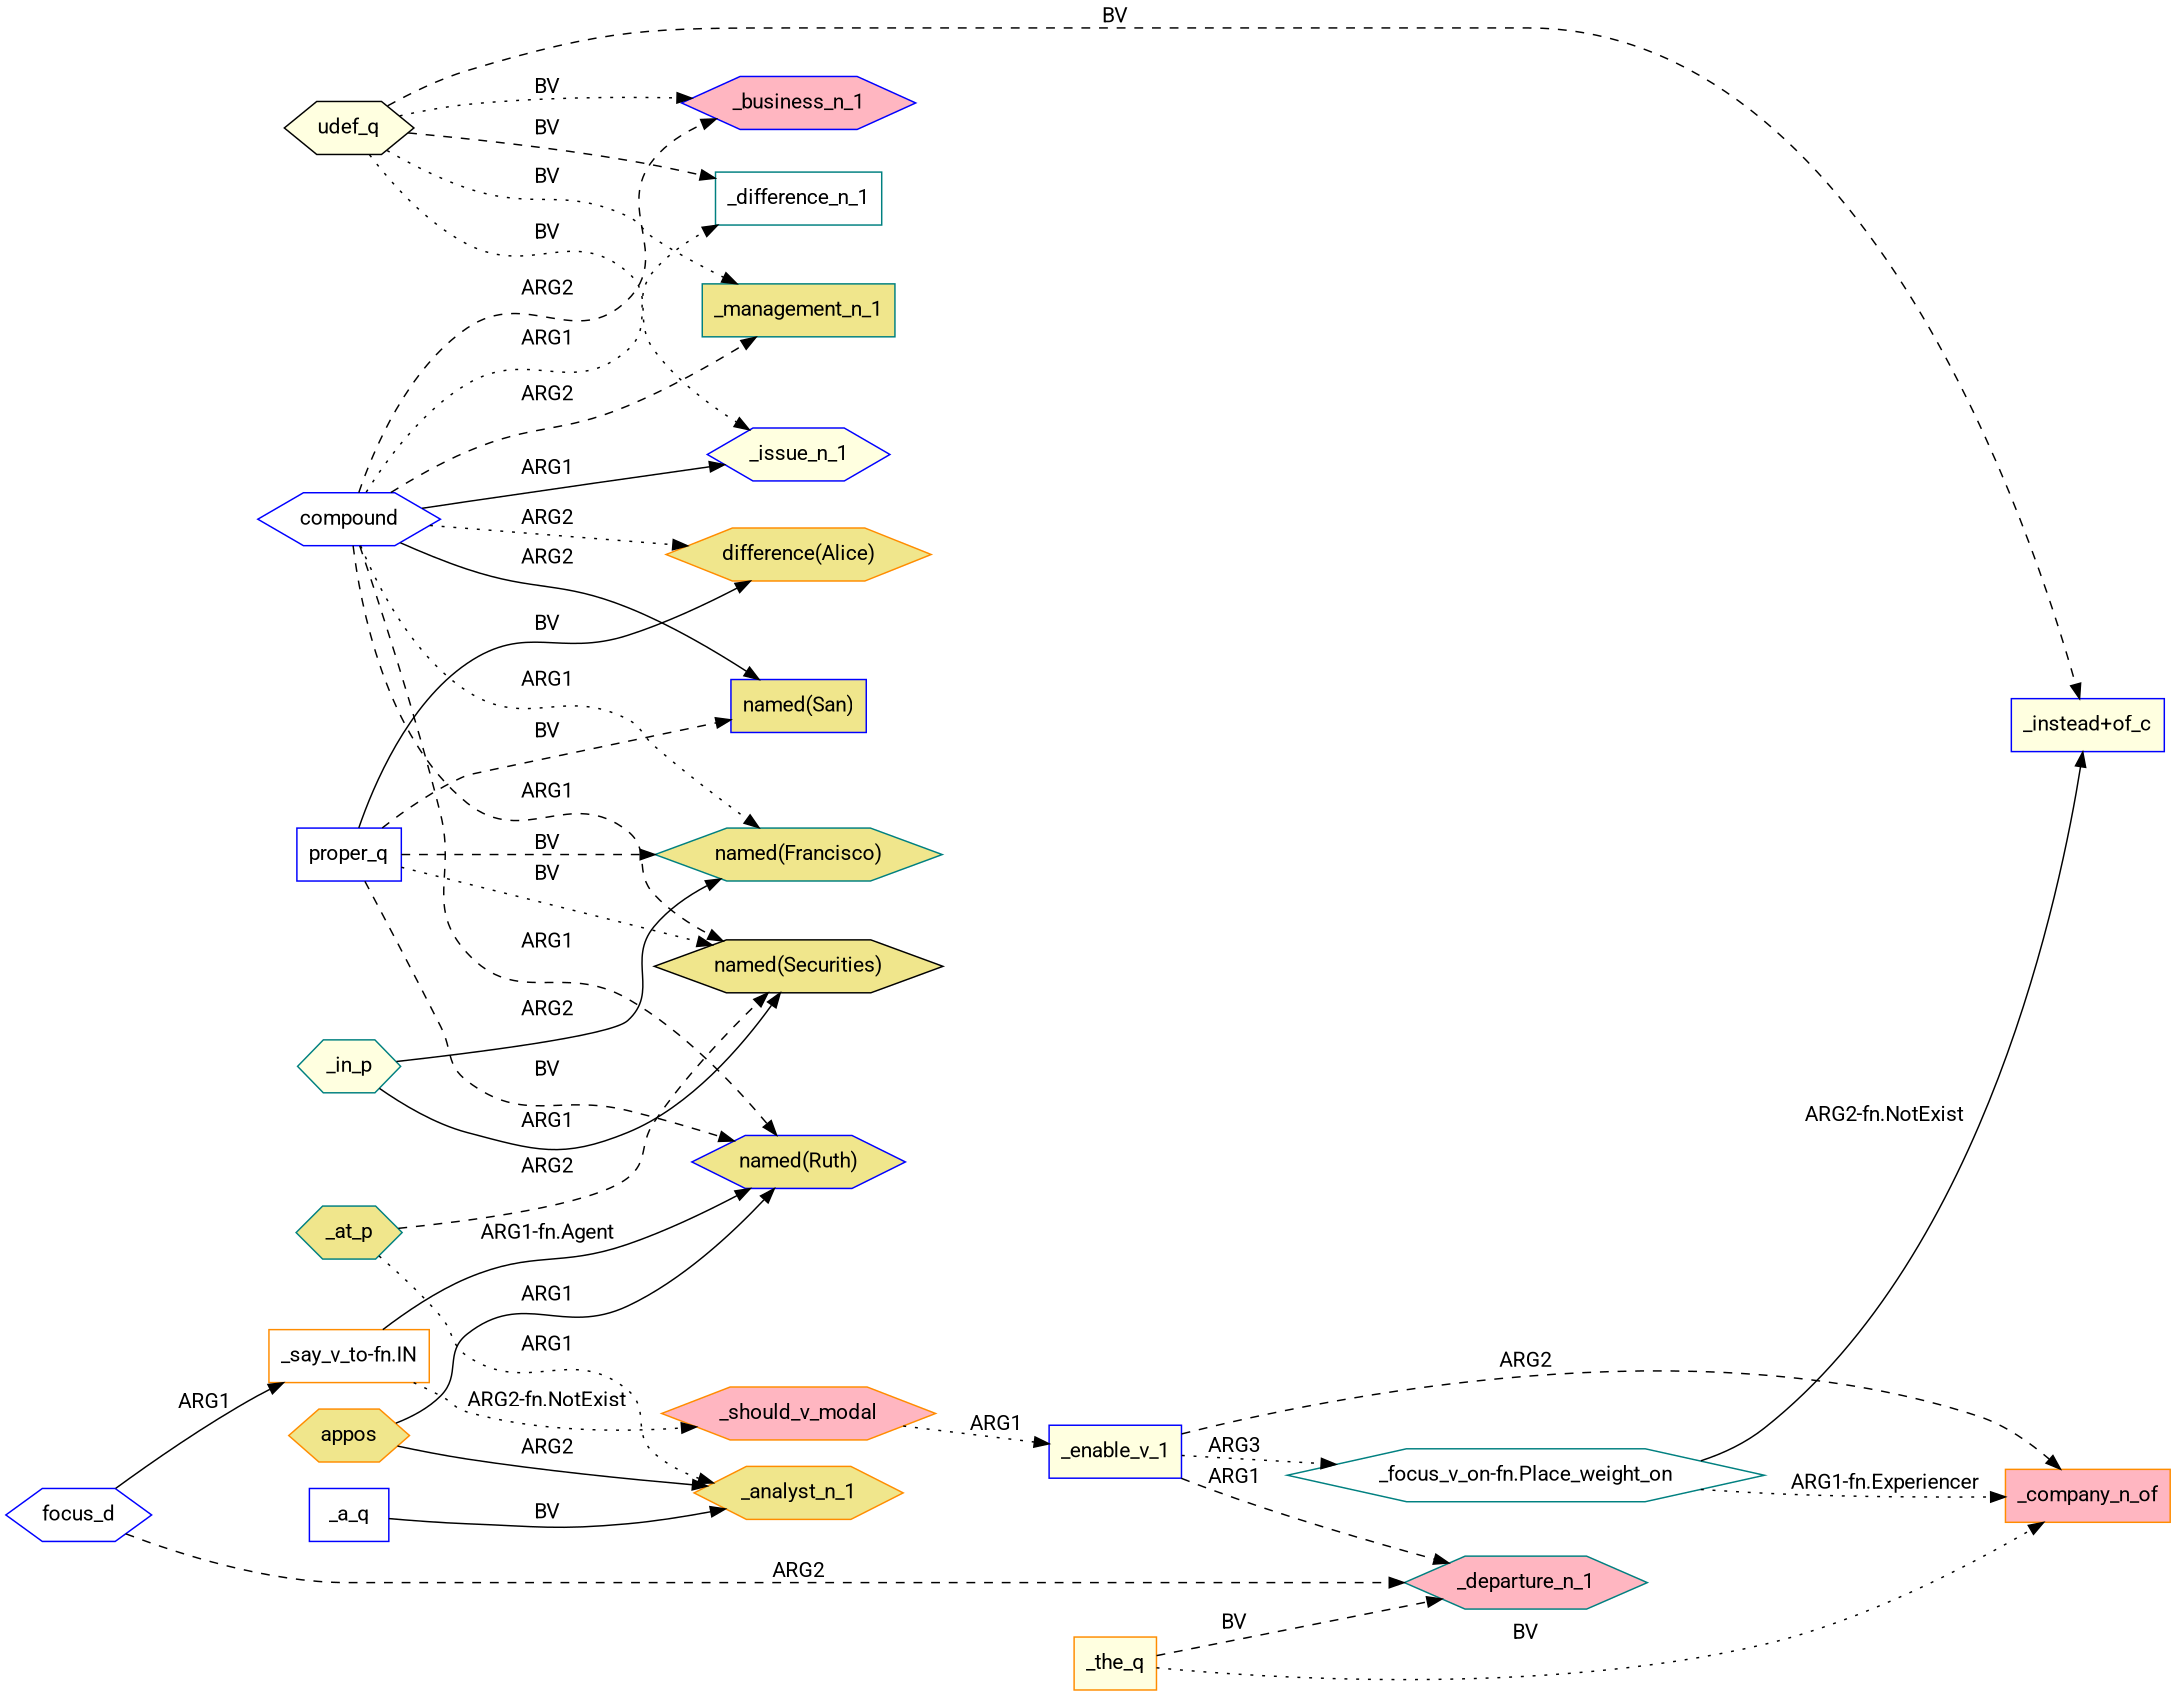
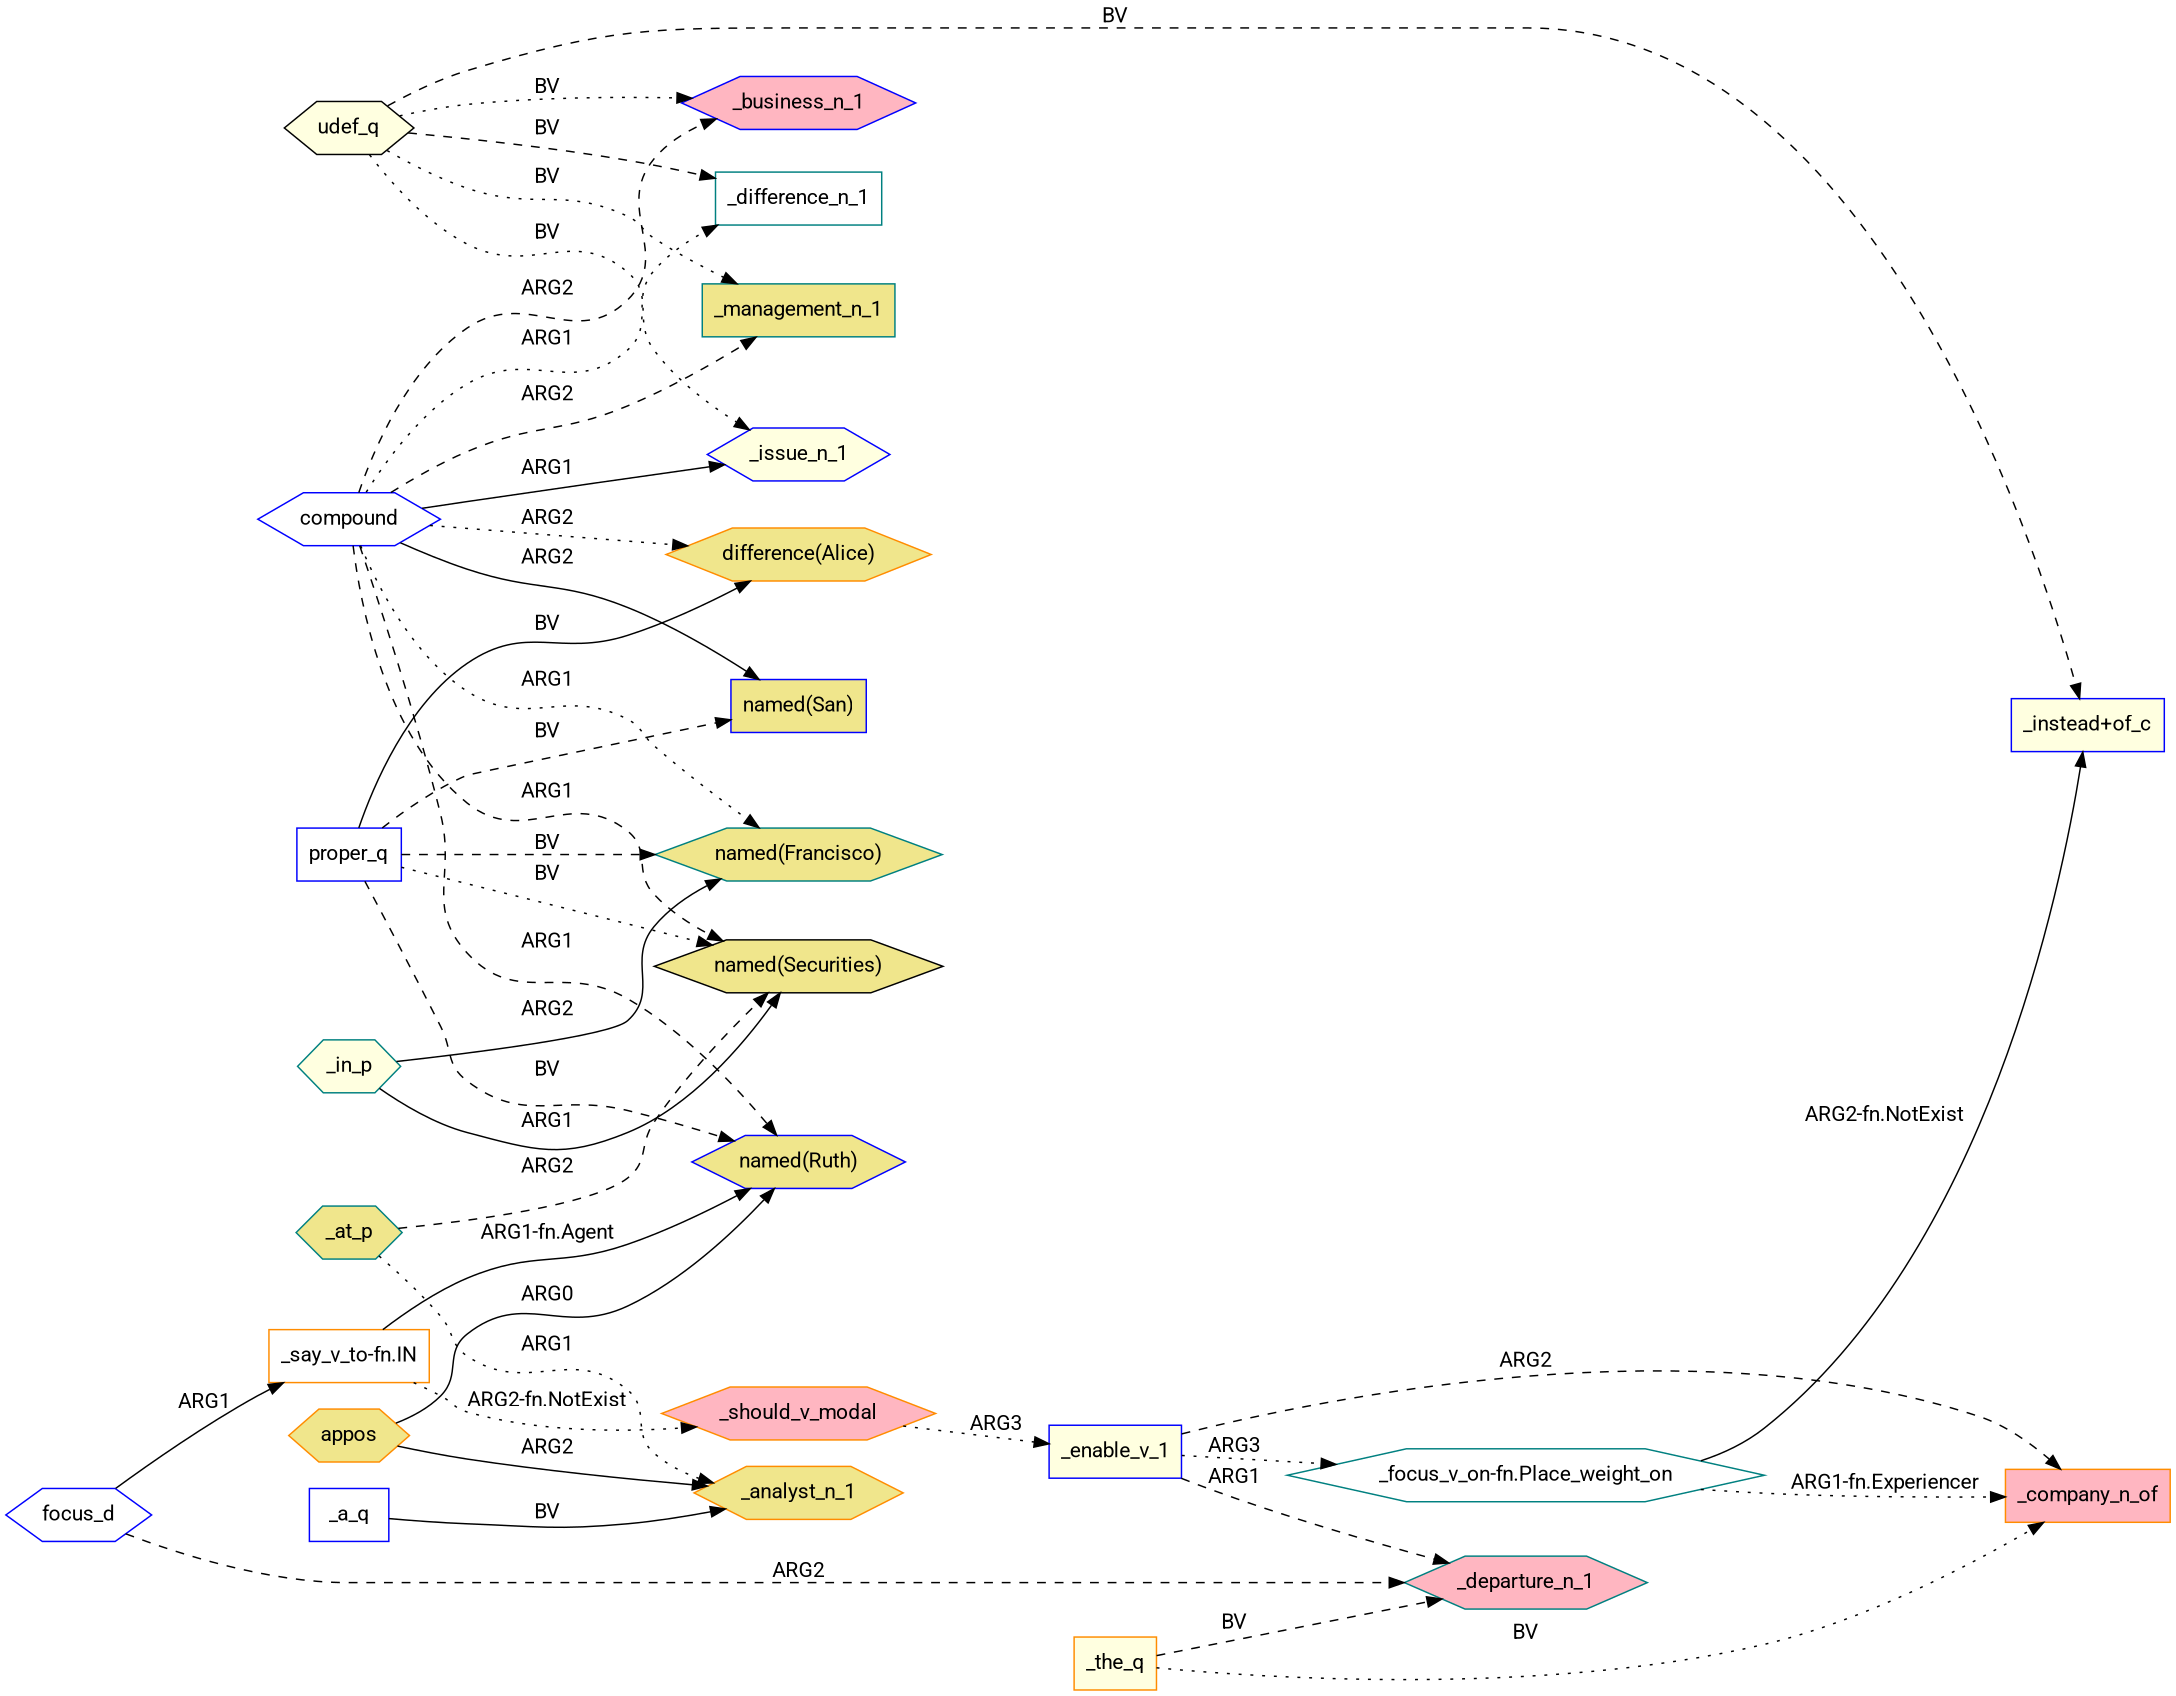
  digraph {
    fontname=Roboto
    rankdir=LR
    node [color=blue fillcolor=khaki fontname=Roboto shape=hexagon style=filled]
    edge [fontname=Roboto style=dashed]
    proper_q [fillcolor=white shape=box]
    "named(Ruth)"
    "named(Securities)" [color=black]
    "named(Francisco)" [color=teal]
    n5 [color=darkorange label="difference(Alice)"]
    "named(San)" [shape=box]
    udef_q [color=black fillcolor=lightyellow]
    "_instead+of_c" [fillcolor=lightyellow shape=box]
    _management_n_1 [color=teal shape=box]
    _issue_n_1 [fillcolor=lightyellow]
    _business_n_1 [fillcolor=lightpink]
    _difference_n_1 [color=teal fillcolor=white shape=box]
    "_say_v_to-fn.IN" [color=darkorange fillcolor=white shape=box]
    _should_v_modal [color=darkorange fillcolor=lightpink]
    _enable_v_1 [fillcolor=lightyellow shape=box]
    "_focus_v_on-fn.Place_weight_on" [color=teal fillcolor=white]
    _company_n_of [color=darkorange fillcolor=lightpink shape=box]
    _departure_n_1 [color=teal fillcolor=lightpink]
    compound [fillcolor=white]
    _at_p [color=teal]
    _analyst_n_1 [color=darkorange]
    _the_q [color=darkorange fillcolor=lightyellow shape=box]
    appos [color=darkorange]
    _in_p [color=teal fillcolor=lightyellow]
    focus_d [fillcolor=white]
    _a_q [fillcolor=white shape=box]
    proper_q -> "named(Ruth)" [label=BV]
    proper_q -> "named(Securities)" [label=BV style=dotted]
    proper_q -> "named(Francisco)" [label=BV]
    proper_q -> n5 [label=BV style=solid]
    proper_q -> "named(San)" [label=BV]
    udef_q -> "_instead+of_c" [label=BV]
    udef_q -> _management_n_1 [label=BV style=dotted]
    udef_q -> _issue_n_1 [label=BV style=dotted]
    udef_q -> _business_n_1 [label=BV style=dotted]
    udef_q -> _difference_n_1 [label=BV]
    "_say_v_to-fn.IN" -> "named(Ruth)" [label="ARG1-fn.Agent" style=solid]
    "_say_v_to-fn.IN" -> _should_v_modal [label="ARG2-fn.NotExist" style=dotted]
-   _should_v_modal -> _enable_v_1 [label=ARG1 style=dotted]
+   _should_v_modal -> _enable_v_1 [label=ARG3 style=dotted]
    _enable_v_1 -> "_focus_v_on-fn.Place_weight_on" [label=ARG3 style=dotted]
    _enable_v_1 -> _company_n_of [label=ARG2]
    _enable_v_1 -> _departure_n_1 [label=ARG1]
    "_focus_v_on-fn.Place_weight_on" -> "_instead+of_c" [label="ARG2-fn.NotExist" style=solid]
    "_focus_v_on-fn.Place_weight_on" -> _company_n_of [label="ARG1-fn.Experiencer" style=dotted]
    compound -> "named(Ruth)" [label=ARG1]
    compound -> "named(Securities)" [label=ARG1]
    compound -> "named(Francisco)" [label=ARG1 style=dotted]
    compound -> n5 [label=ARG2 style=dotted]
    compound -> "named(San)" [label=ARG2 style=solid]
    compound -> _management_n_1 [label=ARG2]
    compound -> _issue_n_1 [label=ARG1 style=solid]
    compound -> _business_n_1 [label=ARG2]
    compound -> _difference_n_1 [label=ARG1 style=dotted]
    _at_p -> "named(Securities)" [label=ARG2]
    _at_p -> _analyst_n_1 [label=ARG1 style=dotted]
    _the_q -> _company_n_of [label=BV style=dotted]
    _the_q -> _departure_n_1 [label=BV]
-   appos -> "named(Ruth)" [label=ARG1 style=solid]
+   appos -> "named(Ruth)" [label=ARG0 style=solid]
    appos -> _analyst_n_1 [label=ARG2 style=solid]
    _in_p -> "named(Securities)" [label=ARG1 style=solid]
    _in_p -> "named(Francisco)" [label=ARG2 style=solid]
    focus_d -> "_say_v_to-fn.IN" [label=ARG1 style=solid]
    focus_d -> _departure_n_1 [label=ARG2]
    _a_q -> _analyst_n_1 [label=BV style=solid]
  }
